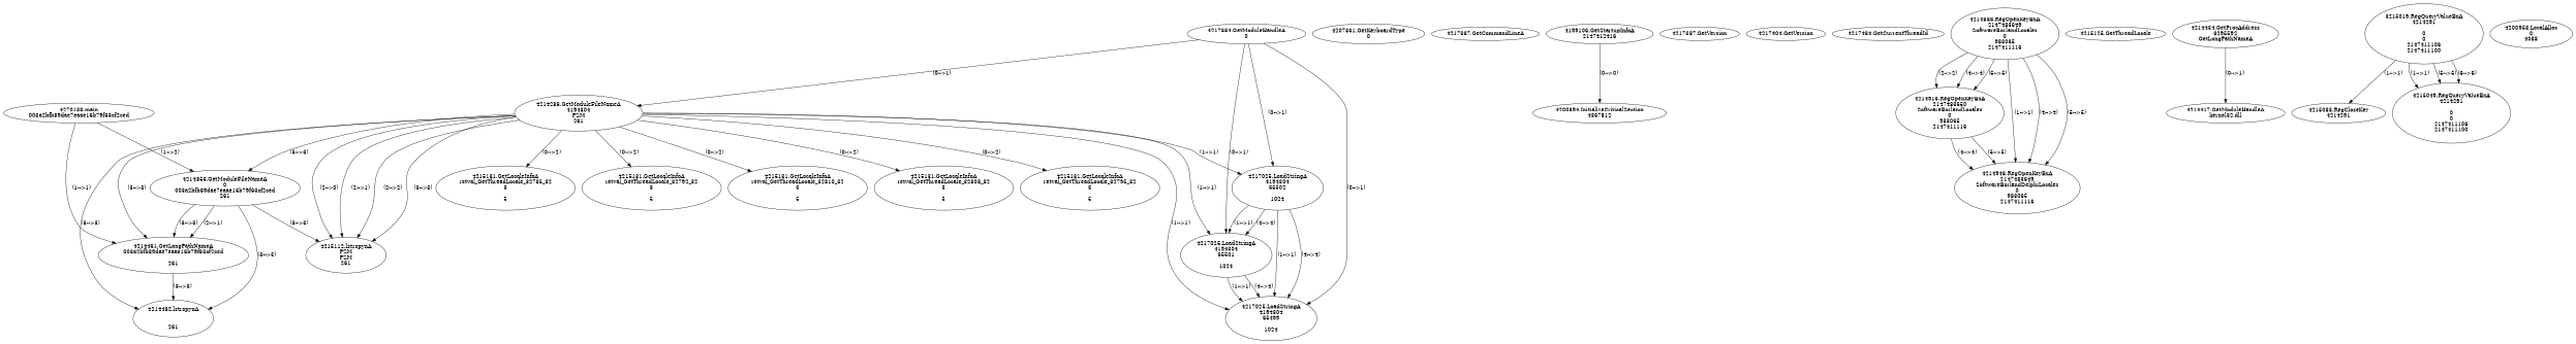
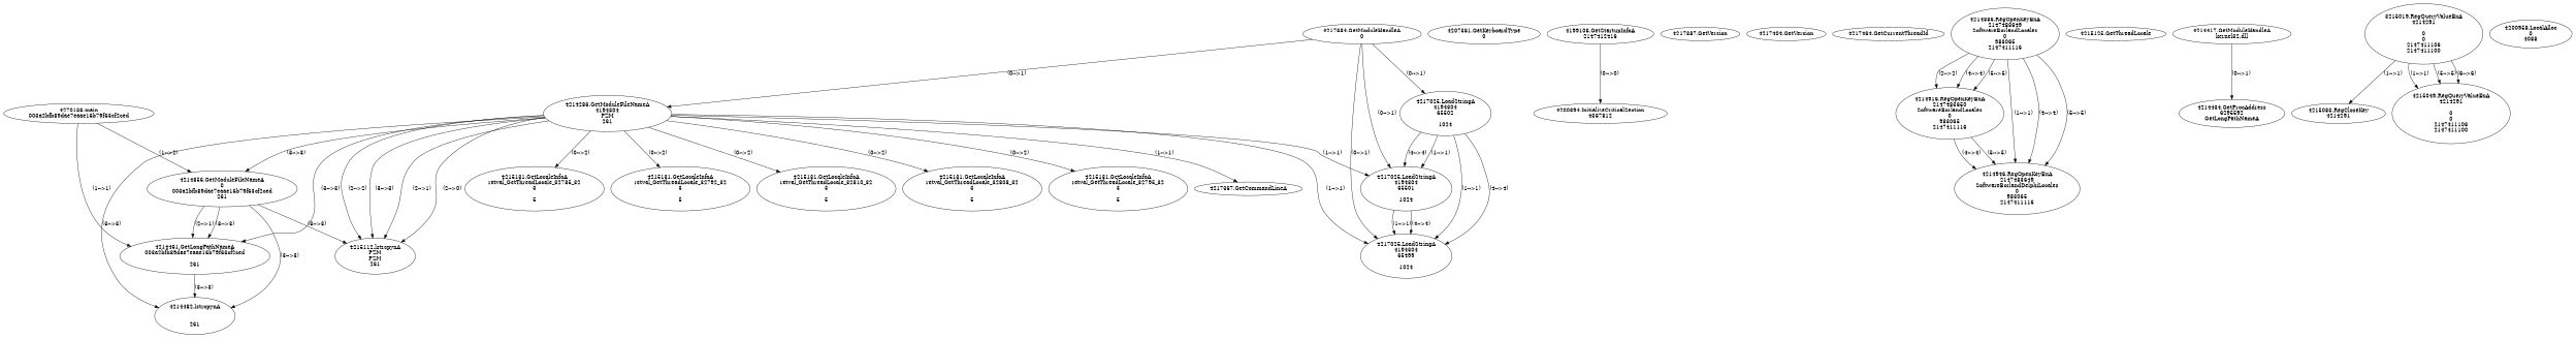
  digraph {
    n1 [label="4270136.main\n003a2bfb89dae7eaae16b79f63cf2ced"]
    n2 [label="4214856.GetModuleFileNameA\n0\n003a2bfb89dae7eaae16b79f63cf2ced\n261"]
    n3 [label="4214461.GetLongPathNameA\n003a2bfb89dae7eaae16b79f63cf2ced\n\n261"]
    n4 [label="4215112.lstrcpynA\nPZM\nPZM\n261"]
    n5 [label="4214482.lstrcpynA\n\n\n261"]
    n6 [label="4217684.GetModuleHandleA\n0"]
    n7 [label="4214286.GetModuleFileNameA\n4194304\nPZM\n261"]
    n8 [label="4217025.LoadStringA\n4194304\n65502\n\n1024"]
    n9 [label="4217025.LoadStringA\n4194304\n65501\n\n1024"]
    n10 [label="4217025.LoadStringA\n4194304\n65499\n\n1024"]
    n11 [label="4215131.GetLocaleInfoA\nretval_GetThreadLocale_32785_32\n3\n\n5"]
    n12 [label="4215131.GetLocaleInfoA\nretval_GetThreadLocale_32792_32\n3\n\n5"]
    n13 [label="4215131.GetLocaleInfoA\nretval_GetThreadLocale_32810_32\n3\n\n5"]
    n14 [label="4215131.GetLocaleInfoA\nretval_GetThreadLocale_32808_32\n3\n\n5"]
    n15 [label="4215131.GetLocaleInfoA\nretval_GetThreadLocale_32795_32\n3\n\n5"]
    n16 [label="4207361.GetKeyboardType\n0"]
    n17 [label="4217367.GetCommandLineA\n"]
    n18 [label="4199106.GetStartupInfoA\n2147412416"]
    n19 [label="4200894.InitializeCriticalSection\n4367812"]
    n20 [label="4217387.GetVersion\n"]
    n21 [label="4217404.GetVersion\n"]
    n22 [label="4217464.GetCurrentThreadId\n"]
    n23 [label="4214886.RegOpenKeyExA\n2147483649\nSoftware\Borland\Locales\n0\n983065\n2147411116"]
    n24 [label="4214916.RegOpenKeyExA\n2147483650\nSoftware\Borland\Locales\n0\n983065\n2147411116"]
    n25 [label="4214946.RegOpenKeyExA\n2147483649\nSoftware\Borland\Delphi\Locales\n0\n983065\n2147411116"]
    n26 [label="4215125.GetThreadLocale\n"]
    n27 [label="4214417.GetModuleHandleA\nkernel32.dll"]
    n28 [label="4214434.GetProcAddress\n6295592\nGetLongPathNameA"]
    n29 [label="3215019.RegQueryValueExA\n4214291\n\n0\n0\n2147411106\n2147411100"]
    n30 [label="4215083.RegCloseKey\n4214291"]
    n31 [label="4215049.RegQueryValueExA\n4214291\n\n0\n0\n2147411106\n2147411100"]
    n32 [label="4200958.LocalAlloc\n0\n4088"]
    n1 -> n2 [label="(1-->2)"]
    n1 -> n3 [label="(1-->1)"]
    n2 -> n3 [label="(2-->1)"]
    n2 -> n3 [label="(3-->3)"]
    n2 -> n4 [label="(3-->3)"]
    n2 -> n5 [label="(3-->3)"]
    n3 -> n5 [label="(3-->3)"]
    n6 -> n7 [label="(0-->1)"]
    n6 -> n8 [label="(0-->1)"]
    n6 -> n9 [label="(0-->1)"]
    n6 -> n10 [label="(0-->1)"]
    n7 -> n2 [label="(3-->3)"]
    n7 -> n3 [label="(3-->3)"]
    n7 -> n4 [label="(2-->1)"]
    n7 -> n4 [label="(2-->2)"]
    n7 -> n4 [label="(3-->3)"]
    n7 -> n4 [label="(2-->0)"]
    n7 -> n5 [label="(3-->3)"]
-   n7 -> n8 [label="(1-->1)"]
+   n7 -> n17 [label="(1-->1)"]
    n7 -> n9 [label="(1-->1)"]
    n7 -> n10 [label="(1-->1)"]
    n7 -> n11 [label="(0-->2)"]
    n7 -> n12 [label="(0-->2)"]
    n7 -> n13 [label="(0-->2)"]
    n7 -> n14 [label="(0-->2)"]
    n7 -> n15 [label="(0-->2)"]
    n8 -> n9 [label="(1-->1)"]
    n8 -> n9 [label="(4-->4)"]
    n8 -> n10 [label="(1-->1)"]
    n8 -> n10 [label="(4-->4)"]
    n9 -> n10 [label="(1-->1)"]
    n9 -> n10 [label="(4-->4)"]
    n18 -> n19 [label="(0-->0)"]
    n23 -> n24 [label="(2-->2)"]
    n23 -> n24 [label="(4-->4)"]
    n23 -> n24 [label="(5-->5)"]
    n23 -> n25 [label="(1-->1)"]
    n23 -> n25 [label="(4-->4)"]
    n23 -> n25 [label="(5-->5)"]
    n24 -> n25 [label="(4-->4)"]
    n24 -> n25 [label="(5-->5)"]
-   n28 -> n27 [label="(0-->1)"]
+   n27 -> n28 [label="(0-->1)"]
    n29 -> n30 [label="(1-->1)"]
    n29 -> n31 [label="(1-->1)"]
    n29 -> n31 [label="(5-->5)"]
    n29 -> n31 [label="(6-->6)"]
  }
